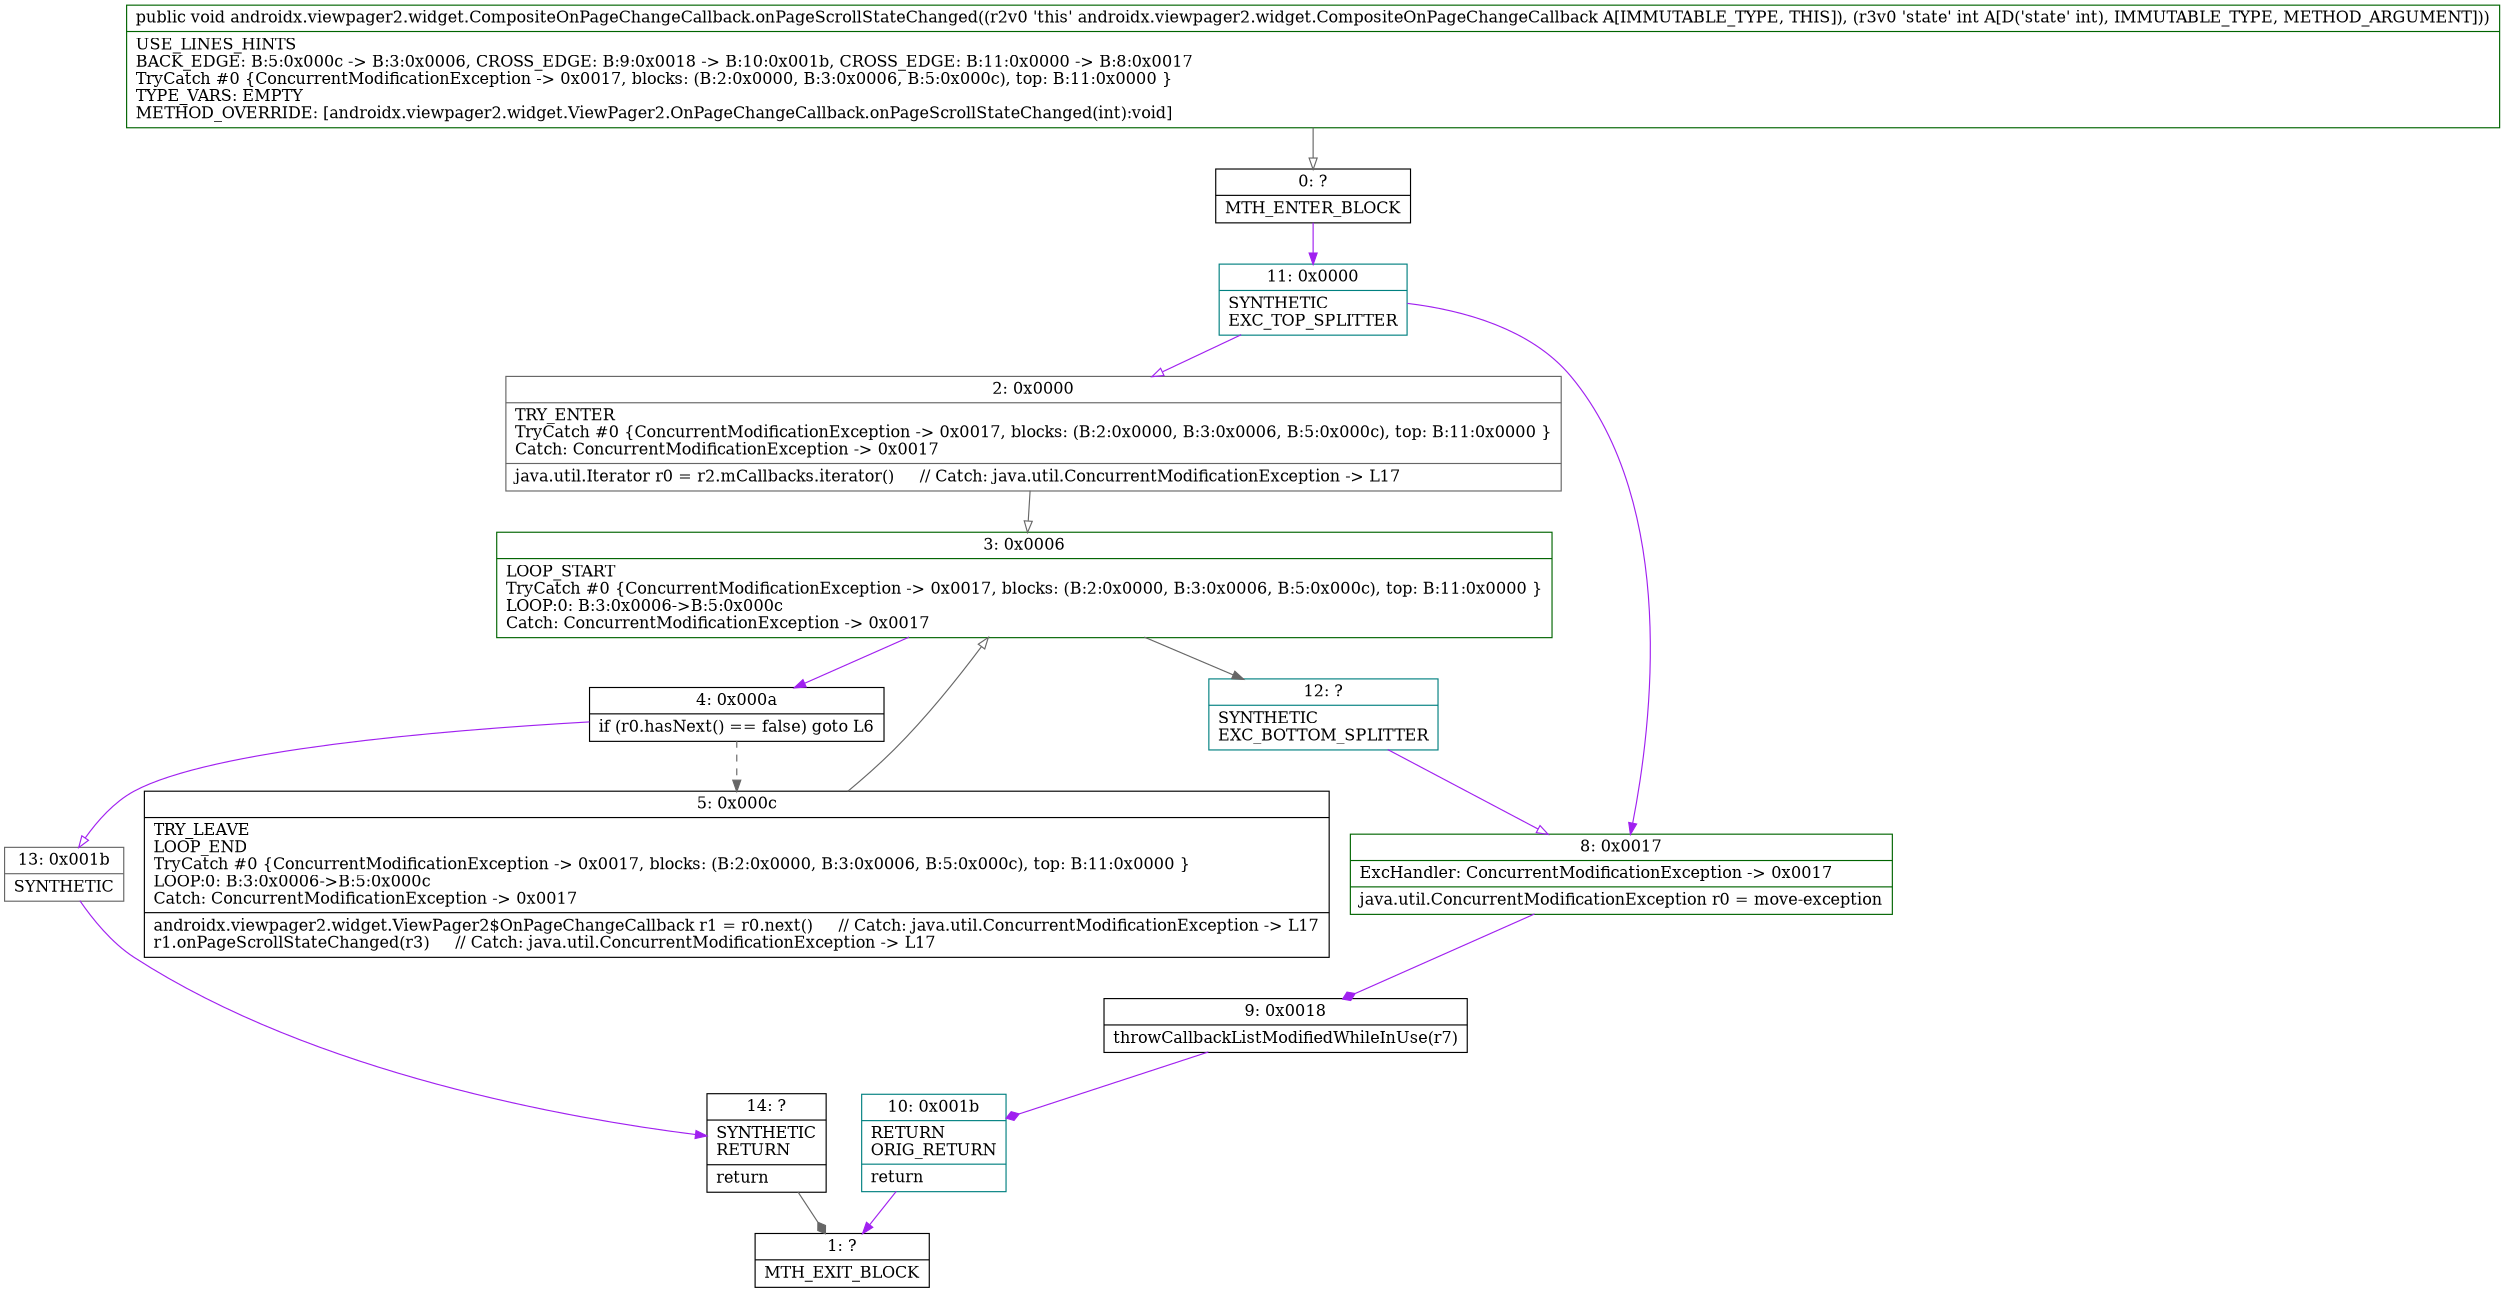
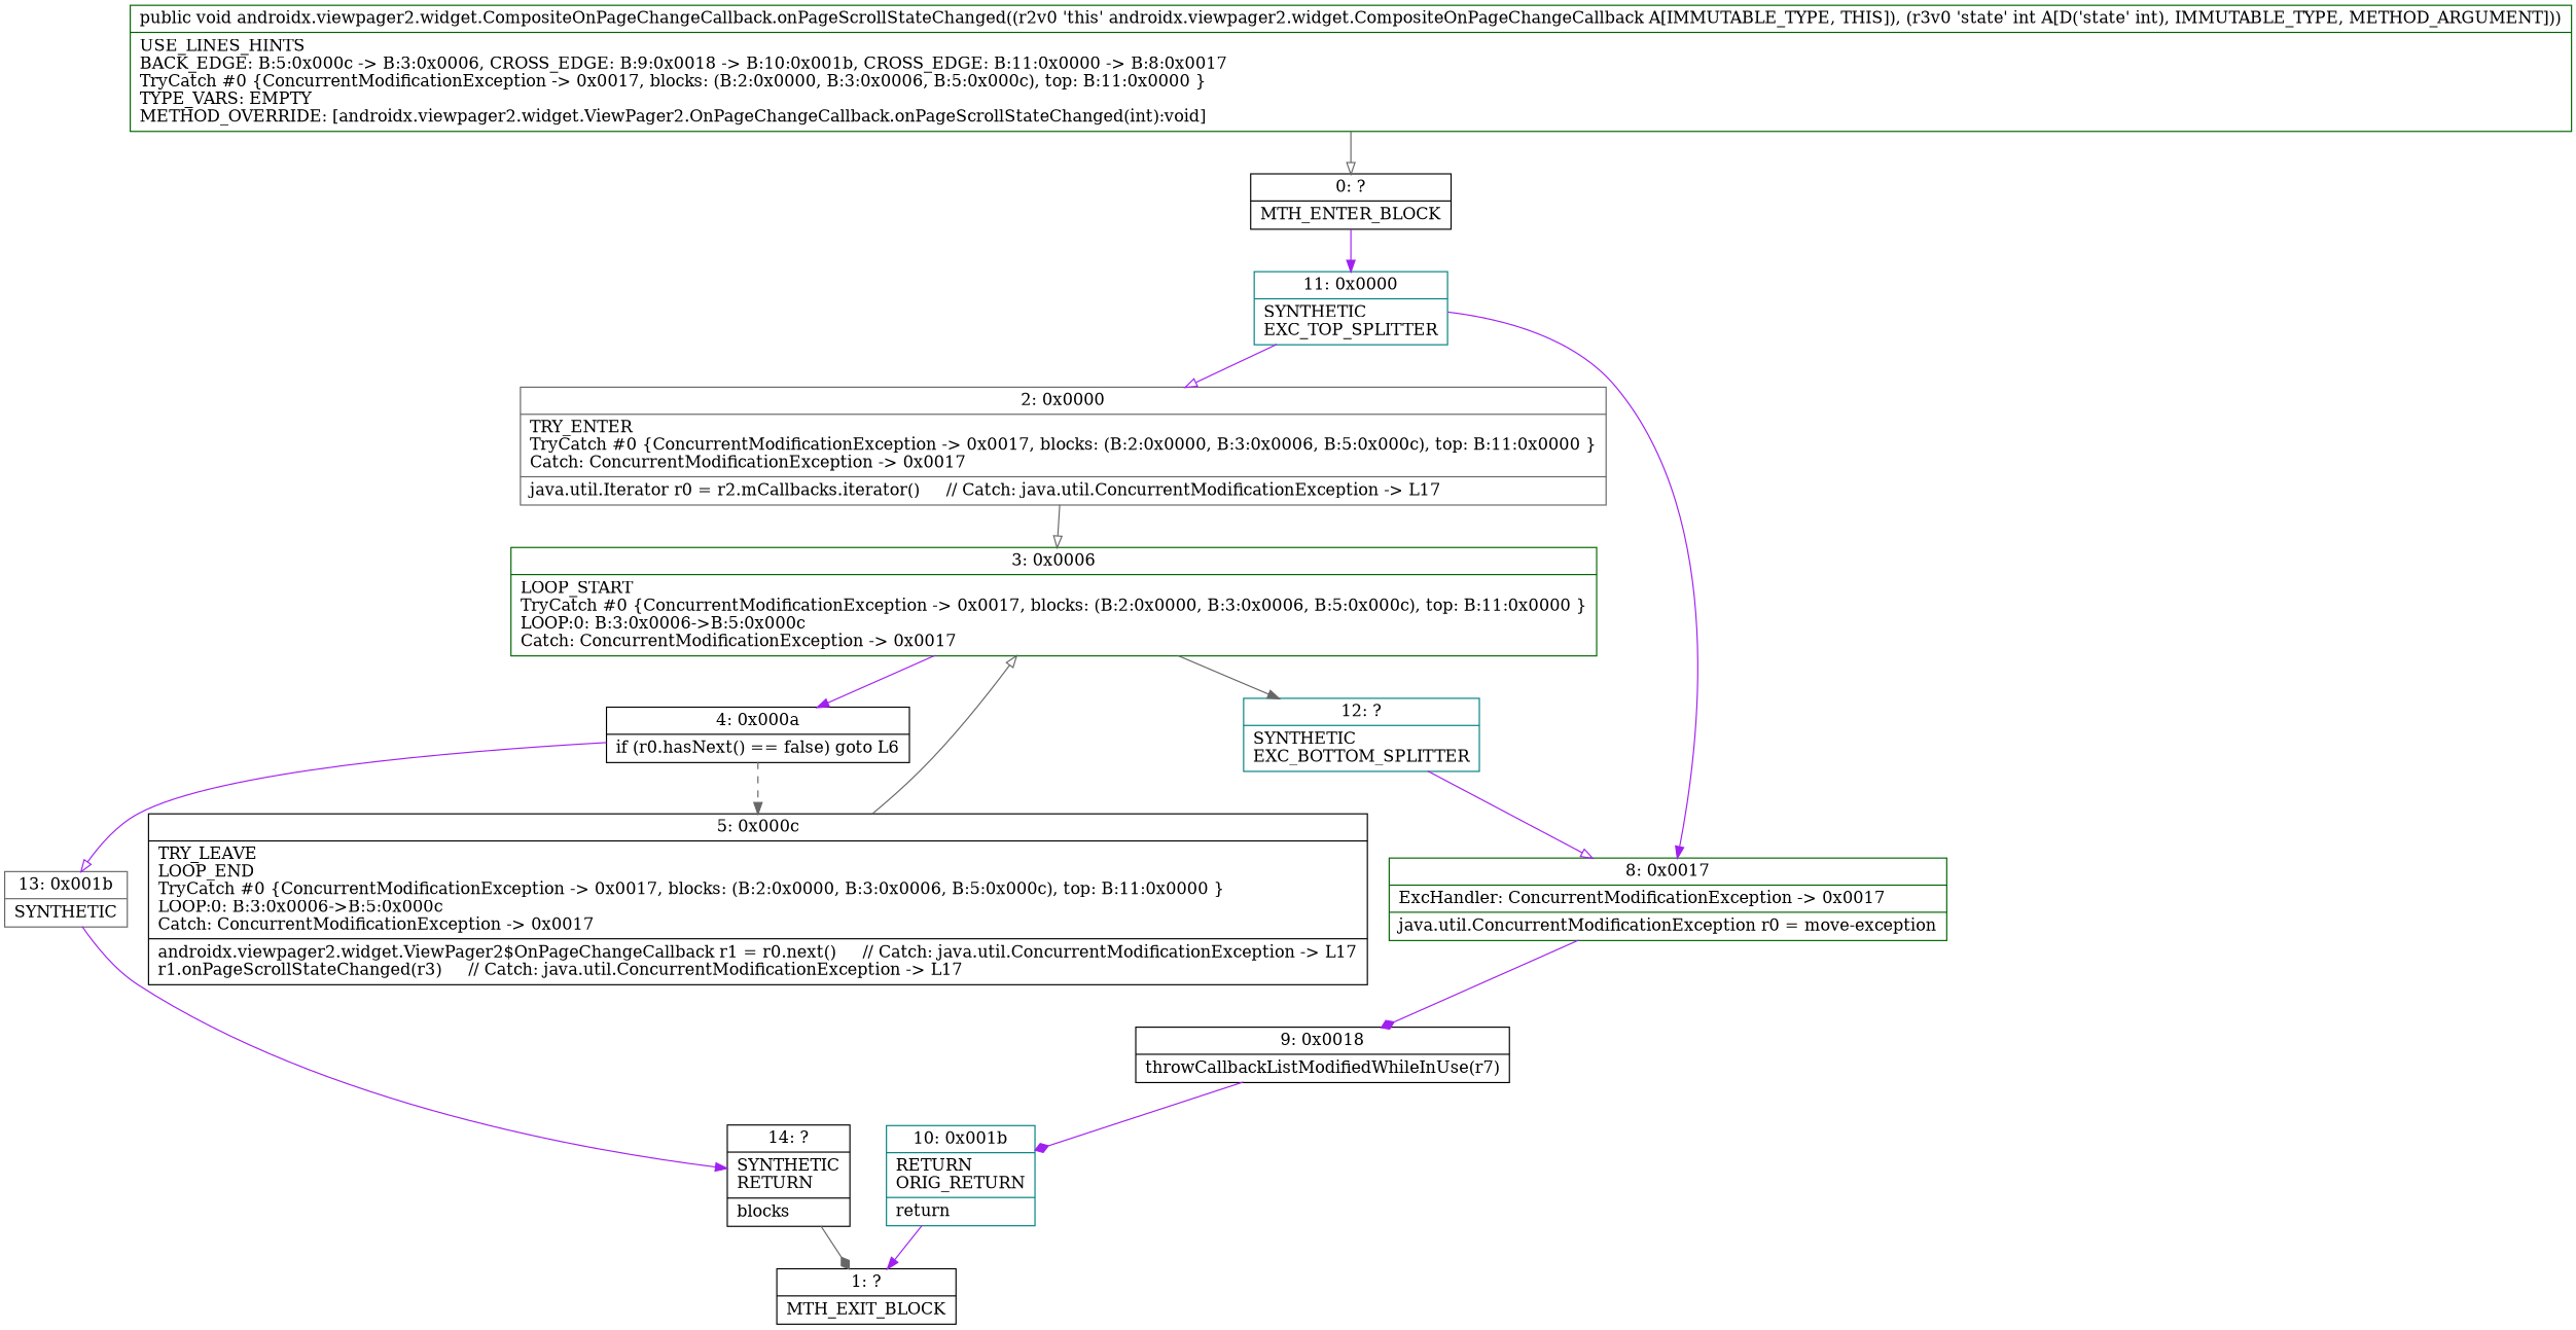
  digraph {
    node [color=black shape=record]
    edge [arrowhead=normal color=purple]
    n1 [label="{0\:\ ?|MTH_ENTER_BLOCK\l}"]
    n2 [color=teal label="{11\:\ 0x0000|SYNTHETIC\lEXC_TOP_SPLITTER\l}"]
    n3 [color=gray40 label="{2\:\ 0x0000|TRY_ENTER\lTryCatch #0 \{ConcurrentModificationException \-\> 0x0017, blocks: (B:2:0x0000, B:3:0x0006, B:5:0x000c), top: B:11:0x0000 \}\lCatch: ConcurrentModificationException \-\> 0x0017\l|java.util.Iterator r0 = r2.mCallbacks.iterator()     \/\/ Catch: java.util.ConcurrentModificationException \-\> L17\l}"]
    n4 [color=darkgreen label="{8\:\ 0x0017|ExcHandler: ConcurrentModificationException \-\> 0x0017\l|java.util.ConcurrentModificationException r0 = move\-exception\l}"]
    n5 [color=darkgreen label="{3\:\ 0x0006|LOOP_START\lTryCatch #0 \{ConcurrentModificationException \-\> 0x0017, blocks: (B:2:0x0000, B:3:0x0006, B:5:0x000c), top: B:11:0x0000 \}\lLOOP:0: B:3:0x0006\-\>B:5:0x000c\lCatch: ConcurrentModificationException \-\> 0x0017\l}"]
    n6 [label="{9\:\ 0x0018|throwCallbackListModifiedWhileInUse(r7)\l}"]
    n7 [label="{4\:\ 0x000a|if (r0.hasNext() == false) goto L6\l}"]
    n8 [color=teal label="{12\:\ ?|SYNTHETIC\lEXC_BOTTOM_SPLITTER\l}"]
    n9 [label="{5\:\ 0x000c|TRY_LEAVE\lLOOP_END\lTryCatch #0 \{ConcurrentModificationException \-\> 0x0017, blocks: (B:2:0x0000, B:3:0x0006, B:5:0x000c), top: B:11:0x0000 \}\lLOOP:0: B:3:0x0006\-\>B:5:0x000c\lCatch: ConcurrentModificationException \-\> 0x0017\l|androidx.viewpager2.widget.ViewPager2$OnPageChangeCallback r1 = r0.next()     \/\/ Catch: java.util.ConcurrentModificationException \-\> L17\lr1.onPageScrollStateChanged(r3)     \/\/ Catch: java.util.ConcurrentModificationException \-\> L17\l}"]
    n10 [color=gray40 label="{13\:\ 0x001b|SYNTHETIC\l}"]
-   n11 [label="{14\:\ ?|SYNTHETIC\lRETURN\l|return\l}"]
+   n11 [label="{14\:\ ?|SYNTHETIC\lRETURN\l|blocks\l}"]
    n12 [label="{1\:\ ?|MTH_EXIT_BLOCK\l}"]
    n13 [color=teal label="{10\:\ 0x001b|RETURN\lORIG_RETURN\l|return\l}"]
    n14 [color=darkgreen label="{public void androidx.viewpager2.widget.CompositeOnPageChangeCallback.onPageScrollStateChanged((r2v0 'this' androidx.viewpager2.widget.CompositeOnPageChangeCallback A[IMMUTABLE_TYPE, THIS]), (r3v0 'state' int A[D('state' int), IMMUTABLE_TYPE, METHOD_ARGUMENT]))  | USE_LINES_HINTS\lBACK_EDGE: B:5:0x000c \-\> B:3:0x0006, CROSS_EDGE: B:9:0x0018 \-\> B:10:0x001b, CROSS_EDGE: B:11:0x0000 \-\> B:8:0x0017\lTryCatch #0 \{ConcurrentModificationException \-\> 0x0017, blocks: (B:2:0x0000, B:3:0x0006, B:5:0x000c), top: B:11:0x0000 \}\lTYPE_VARS: EMPTY\lMETHOD_OVERRIDE: [androidx.viewpager2.widget.ViewPager2.OnPageChangeCallback.onPageScrollStateChanged(int):void]\l}"]
    n1 -> n2
    n2 -> n3 [arrowhead=onormal]
    n2 -> n4
    n3 -> n5 [arrowhead=onormal color=gray40]
    n4 -> n6 [arrowhead=diamond]
    n5 -> n7
    n5 -> n8 [color=gray40]
    n6 -> n13 [arrowhead=diamond]
    n7 -> n9 [color=gray40 style=dashed]
    n7 -> n10 [arrowhead=onormal]
    n8 -> n4 [arrowhead=onormal]
    n9 -> n5 [arrowhead=onormal color=gray40]
    n10 -> n11
    n11 -> n12 [arrowhead=diamond color=gray40]
    n13 -> n12
    n14 -> n1 [arrowhead=onormal color=gray40]
  }
